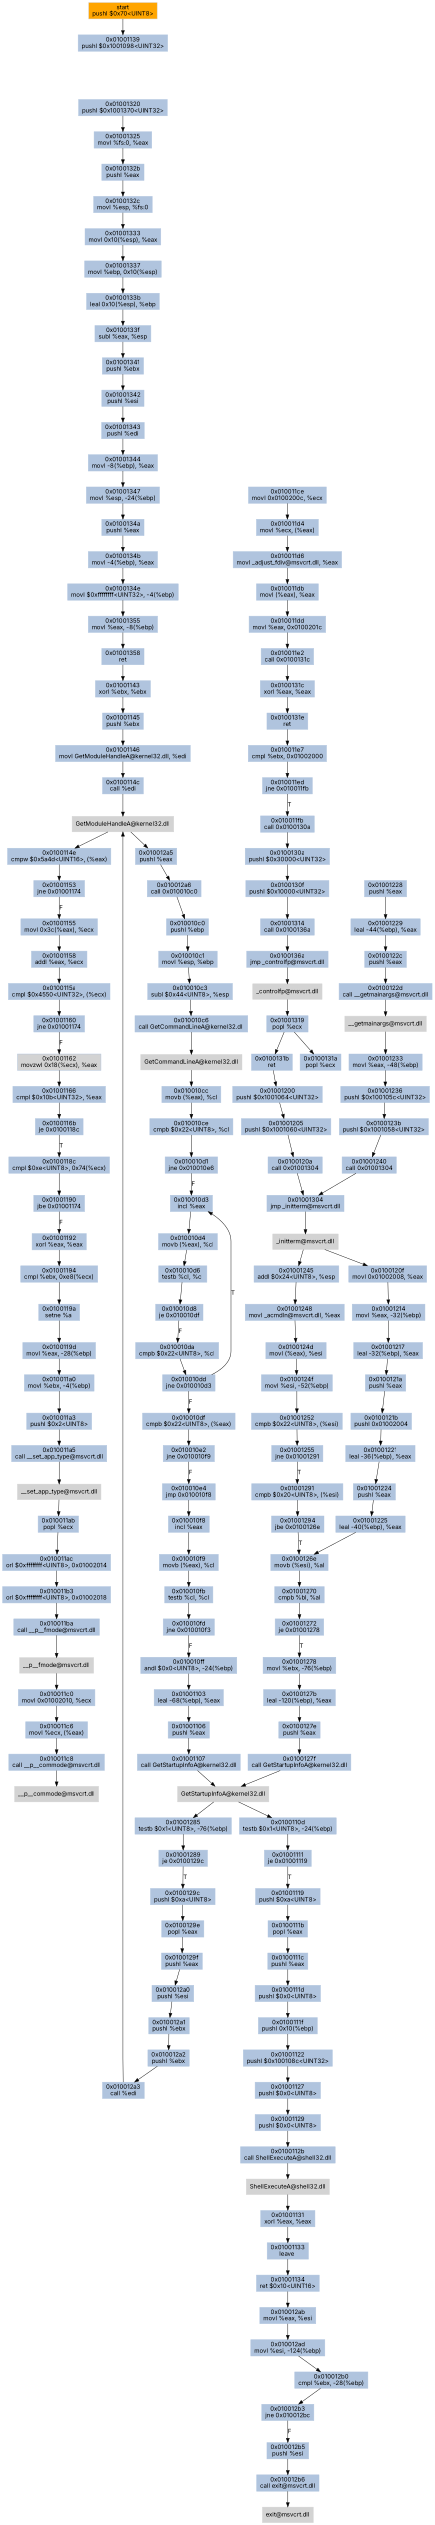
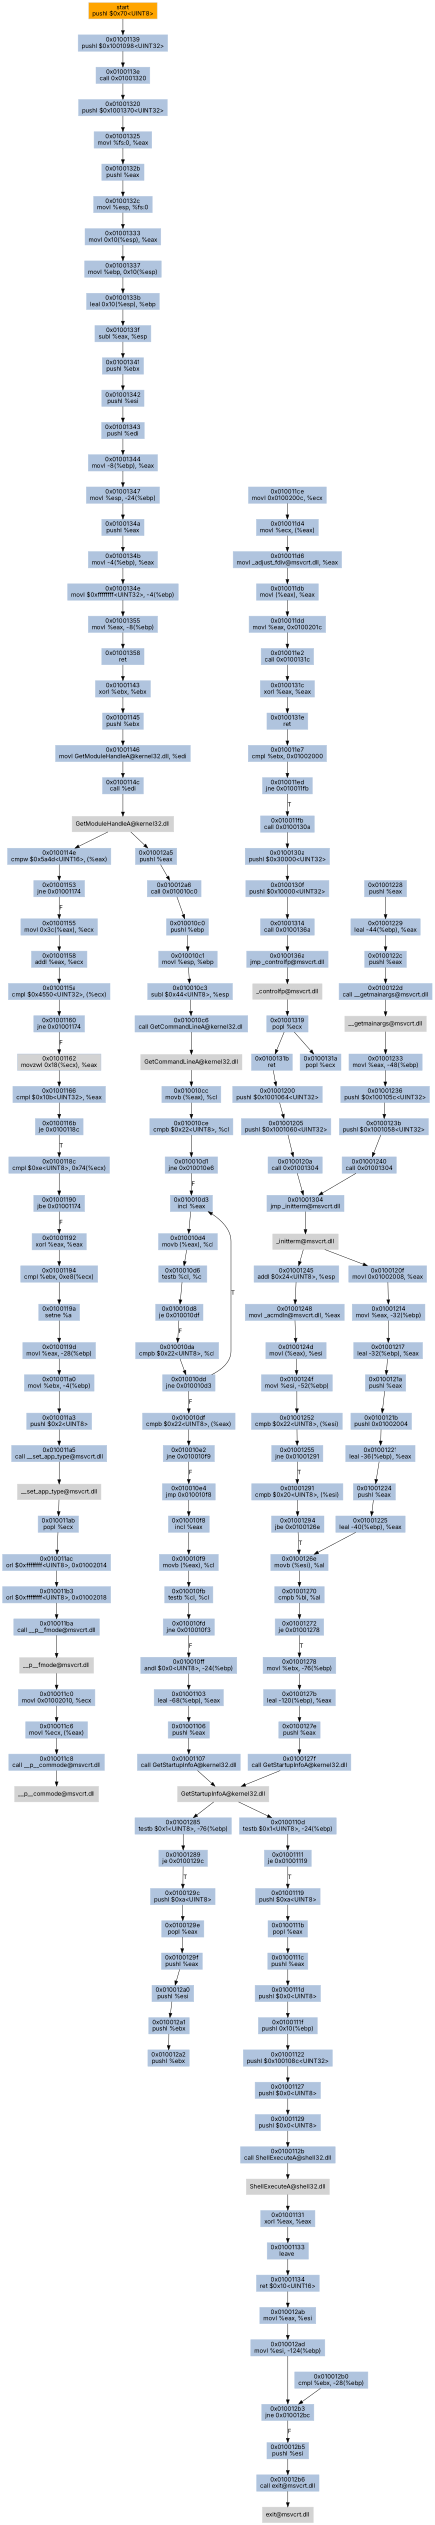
  digraph {
    fontname=Inter
    node [color=lightsteelblue fillcolor=lightsteelblue fontname=Inter shape=rectangle style=filled]
    edge [color="#000000" fontname=Inter]
    n1 [color=lightgrey fillcolor=orange label="start\npushl $0x70<UINT8>"]
    n2 [label="0x01001139\npushl $0x1001098<UINT32>"]
+   n3 [label="0x0100113e\ncall 0x01001320"]
    n4 [label="0x01001320\npushl $0x1001370<UINT32>"]
    n5 [label="0x01001325\nmovl %fs:0, %eax"]
    n6 [label="0x0100132b\npushl %eax"]
    n7 [label="0x0100132c\nmovl %esp, %fs:0"]
    n8 [label="0x01001333\nmovl 0x10(%esp), %eax"]
    n9 [label="0x01001337\nmovl %ebp, 0x10(%esp)"]
    n10 [label="0x0100133b\nleal 0x10(%esp), %ebp"]
    n11 [label="0x0100133f\nsubl %eax, %esp"]
    n12 [label="0x01001341\npushl %ebx"]
    n13 [label="0x01001342\npushl %esi"]
    n14 [label="0x01001343\npushl %edi"]
    n15 [label="0x01001344\nmovl -8(%ebp), %eax"]
    n16 [label="0x01001347\nmovl %esp, -24(%ebp)"]
    n17 [label="0x0100134a\npushl %eax"]
    n18 [label="0x0100134b\nmovl -4(%ebp), %eax"]
    n19 [label="0x0100134e\nmovl $0xffffffff<UINT32>, -4(%ebp)"]
    n20 [label="0x01001355\nmovl %eax, -8(%ebp)"]
    n21 [label="0x01001358\nret"]
    n22 [label="0x01001143\nxorl %ebx, %ebx"]
    n23 [label="0x01001145\npushl %ebx"]
    n24 [label="0x01001146\nmovl GetModuleHandleA@kernel32.dll, %edi"]
    n25 [label="0x0100114c\ncall %edi"]
    n26 [color=lightgrey fillcolor=lightgrey label="GetModuleHandleA@kernel32.dll"]
    n27 [label="0x0100114e\ncmpw $0x5a4d<UINT16>, (%eax)"]
    n28 [label="0x010012a5\npushl %eax"]
    n29 [label="0x01001153\njne 0x01001174"]
    n30 [label="0x010012a6\ncall 0x010010c0"]
    n31 [label="0x01001155\nmovl 0x3c(%eax), %ecx"]
    n32 [label="0x01001158\naddl %eax, %ecx"]
    n33 [label="0x0100115a\ncmpl $0x4550<UINT32>, (%ecx)"]
    n34 [label="0x01001160\njne 0x01001174"]
    n35 [fillcolor=lightgrey label="0x01001162\nmovzwl 0x18(%ecx), %eax"]
    n36 [label="0x01001166\ncmpl $0x10b<UINT32>, %eax"]
    n37 [label="0x0100116b\nje 0x0100118c"]
    n38 [label="0x0100118c\ncmpl $0xe<UINT8>, 0x74(%ecx)"]
    n39 [label="0x01001190\njbe 0x01001174"]
    n40 [label="0x01001192\nxorl %eax, %eax"]
    n41 [label="0x01001194\ncmpl %ebx, 0xe8(%ecx)"]
    n42 [label="0x0100119a\nsetne %al"]
    n43 [label="0x0100119d\nmovl %eax, -28(%ebp)"]
    n44 [label="0x010011a0\nmovl %ebx, -4(%ebp)"]
    n45 [label="0x010011a3\npushl $0x2<UINT8>"]
    n46 [label="0x010011a5\ncall __set_app_type@msvcrt.dll"]
    n47 [color=lightgrey fillcolor=lightgrey label="__set_app_type@msvcrt.dll"]
    n48 [label="0x010011ab\npopl %ecx"]
    n49 [label="0x010011ac\norl $0xffffffff<UINT8>, 0x01002014"]
    n50 [label="0x010011b3\norl $0xffffffff<UINT8>, 0x01002018"]
    n51 [label="0x010011ba\ncall __p__fmode@msvcrt.dll"]
    n52 [color=lightgrey fillcolor=lightgrey label="__p__fmode@msvcrt.dll"]
    n53 [label="0x010011c0\nmovl 0x01002010, %ecx"]
    n54 [label="0x010011c6\nmovl %ecx, (%eax)"]
    n55 [label="0x010011c8\ncall __p__commode@msvcrt.dll"]
    n56 [color=lightgrey fillcolor=lightgrey label="__p__commode@msvcrt.dll"]
    n57 [label="0x010011ce\nmovl 0x0100200c, %ecx"]
    n58 [label="0x010011d4\nmovl %ecx, (%eax)"]
    n59 [label="0x010011d6\nmovl _adjust_fdiv@msvcrt.dll, %eax"]
    n60 [label="0x010011db\nmovl (%eax), %eax"]
    n61 [label="0x010011dd\nmovl %eax, 0x0100201c"]
    n62 [label="0x010011e2\ncall 0x0100131c"]
    n63 [label="0x0100131c\nxorl %eax, %eax"]
    n64 [label="0x0100131e\nret"]
    n65 [label="0x010011e7\ncmpl %ebx, 0x01002000"]
    n66 [label="0x010011ed\njne 0x010011fb"]
    n67 [label="0x010011fb\ncall 0x0100130a"]
    n68 [label="0x0100130a\npushl $0x30000<UINT32>"]
    n69 [label="0x0100130f\npushl $0x10000<UINT32>"]
    n70 [label="0x01001314\ncall 0x0100136a"]
    n71 [label="0x0100136a\njmp _controlfp@msvcrt.dll"]
    n72 [color=lightgrey fillcolor=lightgrey label="_controlfp@msvcrt.dll"]
    n73 [label="0x01001319\npopl %ecx"]
    n74 [label="0x0100131a\npopl %ecx"]
    n75 [label="0x0100131b\nret"]
    n76 [label="0x01001200\npushl $0x1001064<UINT32>"]
    n77 [label="0x01001205\npushl $0x1001060<UINT32>"]
    n78 [label="0x0100120a\ncall 0x01001304"]
    n79 [label="0x01001304\njmp _initterm@msvcrt.dll"]
    n80 [color=lightgrey fillcolor=lightgrey label="_initterm@msvcrt.dll"]
    n81 [label="0x0100120f\nmovl 0x01002008, %eax"]
    n82 [label="0x01001245\naddl $0x24<UINT8>, %esp"]
    n83 [label="0x01001214\nmovl %eax, -32(%ebp)"]
    n84 [label="0x01001248\nmovl _acmdln@msvcrt.dll, %eax"]
    n85 [label="0x01001217\nleal -32(%ebp), %eax"]
    n86 [label="0x0100121a\npushl %eax"]
    n87 [label="0x0100121b\npushl 0x01002004"]
    n88 [label="0x01001221\nleal -36(%ebp), %eax"]
    n89 [label="0x01001224\npushl %eax"]
    n90 [label="0x01001225\nleal -40(%ebp), %eax"]
    n91 [label="0x0100126e\nmovb (%esi), %al"]
    n92 [label="0x01001228\npushl %eax"]
    n93 [label="0x01001229\nleal -44(%ebp), %eax"]
    n94 [label="0x0100122c\npushl %eax"]
    n95 [label="0x0100122d\ncall __getmainargs@msvcrt.dll"]
    n96 [color=lightgrey fillcolor=lightgrey label="__getmainargs@msvcrt.dll"]
    n97 [label="0x01001233\nmovl %eax, -48(%ebp)"]
    n98 [label="0x01001236\npushl $0x100105c<UINT32>"]
    n99 [label="0x0100123b\npushl $0x1001058<UINT32>"]
    n100 [label="0x01001240\ncall 0x01001304"]
    n101 [label="0x0100124d\nmovl (%eax), %esi"]
    n102 [label="0x0100124f\nmovl %esi, -52(%ebp)"]
    n103 [label="0x01001252\ncmpb $0x22<UINT8>, (%esi)"]
    n104 [label="0x01001255\njne 0x01001291"]
    n105 [label="0x01001291\ncmpb $0x20<UINT8>, (%esi)"]
    n106 [label="0x01001294\njbe 0x0100126e"]
    n107 [label="0x01001270\ncmpb %bl, %al"]
    n108 [label="0x01001272\nje 0x01001278"]
    n109 [label="0x01001278\nmovl %ebx, -76(%ebp)"]
    n110 [label="0x0100127b\nleal -120(%ebp), %eax"]
    n111 [label="0x0100127e\npushl %eax"]
    n112 [label="0x0100127f\ncall GetStartupInfoA@kernel32.dll"]
    n113 [color=lightgrey fillcolor=lightgrey label="GetStartupInfoA@kernel32.dll"]
    n114 [label="0x01001285\ntestb $0x1<UINT8>, -76(%ebp)"]
    n115 [label="0x0100110d\ntestb $0x1<UINT8>, -24(%ebp)"]
    n116 [label="0x01001289\nje 0x0100129c"]
    n117 [label="0x01001111\nje 0x01001119"]
    n118 [label="0x0100129c\npushl $0xa<UINT8>"]
    n119 [label="0x0100129e\npopl %eax"]
    n120 [label="0x0100129f\npushl %eax"]
    n121 [label="0x010012a0\npushl %esi"]
    n122 [label="0x010012a1\npushl %ebx"]
    n123 [label="0x010012a2\npushl %ebx"]
-   n124 [label="0x010012a3\ncall %edi"]
    n125 [label="0x010010c0\npushl %ebp"]
    n126 [label="0x010010c1\nmovl %esp, %ebp"]
    n127 [label="0x010010c3\nsubl $0x44<UINT8>, %esp"]
    n128 [label="0x010010c6\ncall GetCommandLineA@kernel32.dll"]
    n129 [color=lightgrey fillcolor=lightgrey label="GetCommandLineA@kernel32.dll"]
    n130 [label="0x010010cc\nmovb (%eax), %cl"]
    n131 [label="0x010010ce\ncmpb $0x22<UINT8>, %cl"]
    n132 [label="0x010010d1\njne 0x010010e6"]
    n133 [label="0x010010d3\nincl %eax"]
    n134 [label="0x010010d4\nmovb (%eax), %cl"]
    n135 [label="0x010010d6\ntestb %cl, %cl"]
    n136 [label="0x010010d8\nje 0x010010df"]
    n137 [label="0x010010da\ncmpb $0x22<UINT8>, %cl"]
    n138 [label="0x010010dd\njne 0x010010d3"]
    n139 [label="0x010010df\ncmpb $0x22<UINT8>, (%eax)"]
    n140 [label="0x010010e2\njne 0x010010f9"]
    n141 [label="0x010010e4\njmp 0x010010f8"]
    n142 [label="0x010010f8\nincl %eax"]
    n143 [label="0x010010f9\nmovb (%eax), %cl"]
    n144 [label="0x010010fb\ntestb %cl, %cl"]
    n145 [label="0x010010fd\njne 0x010010f3"]
    n146 [label="0x010010ff\nandl $0x0<UINT8>, -24(%ebp)"]
    n147 [label="0x01001103\nleal -68(%ebp), %eax"]
    n148 [label="0x01001106\npushl %eax"]
    n149 [label="0x01001107\ncall GetStartupInfoA@kernel32.dll"]
    n150 [label="0x01001119\npushl $0xa<UINT8>"]
    n151 [label="0x0100111b\npopl %eax"]
    n152 [label="0x0100111c\npushl %eax"]
    n153 [label="0x0100111d\npushl $0x0<UINT8>"]
    n154 [label="0x0100111f\npushl 0x10(%ebp)"]
    n155 [label="0x01001122\npushl $0x100108c<UINT32>"]
    n156 [label="0x01001127\npushl $0x0<UINT8>"]
    n157 [label="0x01001129\npushl $0x0<UINT8>"]
    n158 [label="0x0100112b\ncall ShellExecuteA@shell32.dll"]
    n159 [color=lightgrey fillcolor=lightgrey label="ShellExecuteA@shell32.dll"]
    n160 [label="0x01001131\nxorl %eax, %eax"]
    n161 [label="0x01001133\nleave "]
    n162 [label="0x01001134\nret $0x10<UINT16>"]
    n163 [label="0x010012ab\nmovl %eax, %esi"]
    n164 [label="0x010012ad\nmovl %esi, -124(%ebp)"]
    n165 [label="0x010012b0\ncmpl %ebx, -28(%ebp)"]
    n166 [label="0x010012b3\njne 0x010012bc"]
    n167 [label="0x010012b5\npushl %esi"]
    n168 [label="0x010012b6\ncall exit@msvcrt.dll"]
    n169 [color=lightgrey fillcolor=lightgrey label="exit@msvcrt.dll"]
    n1 -> n2
+   n2 -> n3
+   n3 -> n4
    n4 -> n5
    n5 -> n6
    n6 -> n7
    n7 -> n8
    n8 -> n9
    n9 -> n10
    n10 -> n11
    n11 -> n12
    n12 -> n13
    n13 -> n14
    n14 -> n15
    n15 -> n16
    n16 -> n17
    n17 -> n18
    n18 -> n19
    n19 -> n20
    n20 -> n21
    n21 -> n22
    n22 -> n23
    n23 -> n24
    n24 -> n25
    n25 -> n26
    n26 -> n27
    n26 -> n28
    n27 -> n29
    n28 -> n30
    n29 -> n31 [label=F]
    n30 -> n125
    n31 -> n32
    n32 -> n33
    n33 -> n34
    n34 -> n35 [label=F]
    n35 -> n36
    n36 -> n37
    n37 -> n38 [label=T]
    n38 -> n39
    n39 -> n40 [label=F]
    n40 -> n41
    n41 -> n42
    n42 -> n43
    n43 -> n44
    n44 -> n45
    n45 -> n46
    n46 -> n47
    n47 -> n48
    n48 -> n49
    n49 -> n50
    n50 -> n51
    n51 -> n52
    n52 -> n53
    n53 -> n54
    n54 -> n55
    n55 -> n56
    n57 -> n58
    n58 -> n59
    n59 -> n60
    n60 -> n61
    n61 -> n62
    n62 -> n63
    n63 -> n64
    n64 -> n65
    n65 -> n66
    n66 -> n67 [label=T]
    n67 -> n68
    n68 -> n69
    n69 -> n70
    n70 -> n71
    n71 -> n72
    n72 -> n73
    n73 -> n74
    n73 -> n75
    n75 -> n76
    n76 -> n77
    n77 -> n78
    n78 -> n79
    n79 -> n80
    n80 -> n81
    n80 -> n82
    n81 -> n83
    n82 -> n84
    n83 -> n85
    n84 -> n101
    n85 -> n86
    n86 -> n87
    n87 -> n88
    n88 -> n89
    n89 -> n90
    n90 -> n91
    n91 -> n107
    n92 -> n93
    n93 -> n94
    n94 -> n95
    n95 -> n96
    n96 -> n97
    n97 -> n98
    n98 -> n99
    n99 -> n100
    n100 -> n79
    n101 -> n102
    n102 -> n103
    n103 -> n104
    n104 -> n105 [label=T]
    n105 -> n106
    n106 -> n91 [label=T]
    n107 -> n108
    n108 -> n109 [label=T]
    n109 -> n110
    n110 -> n111
    n111 -> n112
    n112 -> n113
    n113 -> n114
    n113 -> n115
    n114 -> n116
    n115 -> n117
    n116 -> n118 [label=T]
    n117 -> n150 [label=T]
    n118 -> n119
    n119 -> n120
    n120 -> n121
    n121 -> n122
    n122 -> n123
-   n123 -> n124
-   n124 -> n26
    n125 -> n126
    n126 -> n127
    n127 -> n128
    n128 -> n129
    n129 -> n130
    n130 -> n131
    n131 -> n132
    n132 -> n133 [label=F]
    n133 -> n134
    n134 -> n135
    n135 -> n136
    n136 -> n137 [label=F]
    n137 -> n138
    n138 -> n133 [label=T]
    n138 -> n139 [label=F]
    n139 -> n140
    n140 -> n141 [label=F]
    n141 -> n142
    n142 -> n143
    n143 -> n144
    n144 -> n145
    n145 -> n146 [label=F]
    n146 -> n147
    n147 -> n148
    n148 -> n149
    n149 -> n113
    n150 -> n151
    n151 -> n152
    n152 -> n153
    n153 -> n154
    n154 -> n155
    n155 -> n156
    n156 -> n157
    n157 -> n158
    n158 -> n159
    n159 -> n160
    n160 -> n161
    n161 -> n162
    n162 -> n163
    n163 -> n164
-   n164 -> n165
+   n164 -> n166
    n165 -> n166
    n166 -> n167 [label=F]
    n167 -> n168
    n168 -> n169
  }
